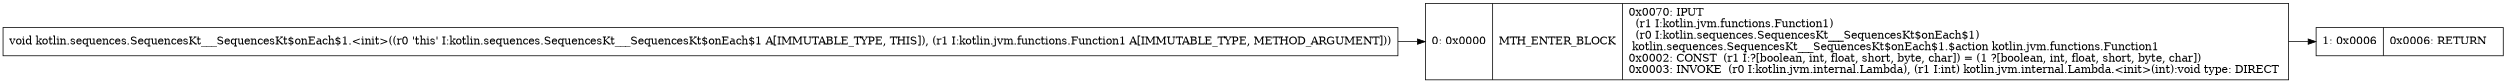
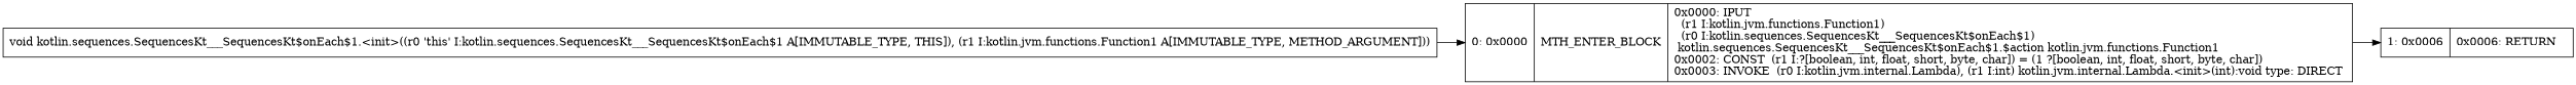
  digraph {
    rankdir=LR
    node [shape=record]
-   n1 [label="{0\:\ 0x0000|MTH_ENTER_BLOCK\l|0x0070: IPUT  \l  (r1 I:kotlin.jvm.functions.Function1)\l  (r0 I:kotlin.sequences.SequencesKt___SequencesKt$onEach$1)\l kotlin.sequences.SequencesKt___SequencesKt$onEach$1.$action kotlin.jvm.functions.Function1 \l0x0002: CONST  (r1 I:?[boolean, int, float, short, byte, char]) = (1 ?[boolean, int, float, short, byte, char]) \l0x0003: INVOKE  (r0 I:kotlin.jvm.internal.Lambda), (r1 I:int) kotlin.jvm.internal.Lambda.\<init\>(int):void type: DIRECT \l}"]
+   n1 [label="{0\:\ 0x0000|MTH_ENTER_BLOCK\l|0x0000: IPUT  \l  (r1 I:kotlin.jvm.functions.Function1)\l  (r0 I:kotlin.sequences.SequencesKt___SequencesKt$onEach$1)\l kotlin.sequences.SequencesKt___SequencesKt$onEach$1.$action kotlin.jvm.functions.Function1 \l0x0002: CONST  (r1 I:?[boolean, int, float, short, byte, char]) = (1 ?[boolean, int, float, short, byte, char]) \l0x0003: INVOKE  (r0 I:kotlin.jvm.internal.Lambda), (r1 I:int) kotlin.jvm.internal.Lambda.\<init\>(int):void type: DIRECT \l}"]
    n2 [label="{1\:\ 0x0006|0x0006: RETURN   \l}"]
    n3 [label="{void kotlin.sequences.SequencesKt___SequencesKt$onEach$1.\<init\>((r0 'this' I:kotlin.sequences.SequencesKt___SequencesKt$onEach$1 A[IMMUTABLE_TYPE, THIS]), (r1 I:kotlin.jvm.functions.Function1 A[IMMUTABLE_TYPE, METHOD_ARGUMENT])) }"]
    n1 -> n2
    n3 -> n1
  }
